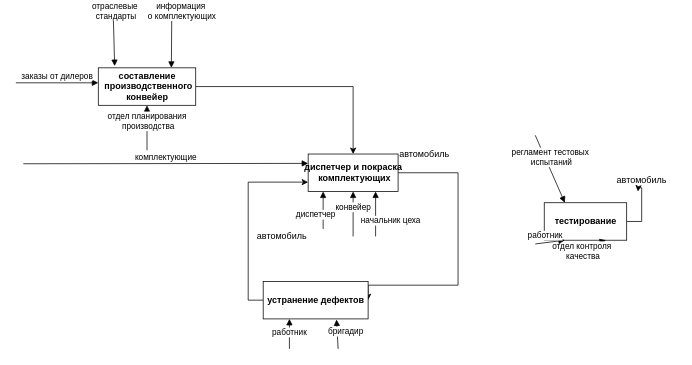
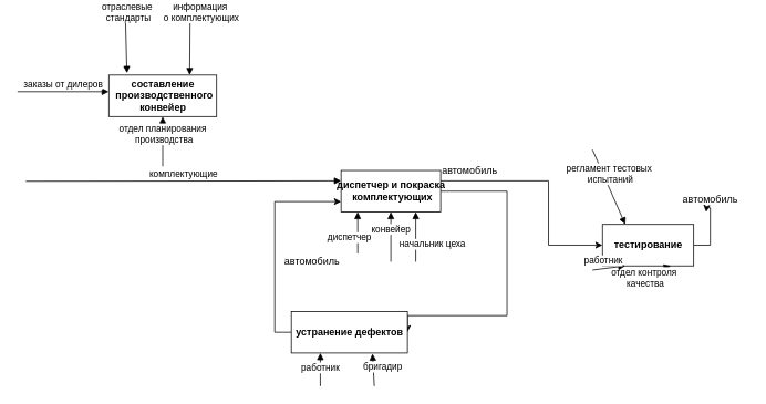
  <mxCell id="0" />
  <mxCell id="1" parent="0" />
- <mxCell id="2" value="" style="edgeStyle=orthogonalEdgeStyle;rounded=0;orthogonalLoop=1;jettySize=auto;html=1;entryX=0.5;entryY=0;entryDx=0;entryDy=0;" parent="1" source="3" target="6" edge="1"><mxGeometry relative="1" as="geometry" /></mxCell>
  <mxCell id="3" value="&lt;b&gt;составление&lt;br&gt;&amp;nbsp;производственного &lt;br&gt;конвейер&lt;/b&gt;" style="html=1;" parent="1" vertex="1"><mxGeometry x="130" y="90" width="130" height="50" as="geometry" /></mxCell>
  <mxCell id="4" style="edgeStyle=orthogonalEdgeStyle;rounded=0;orthogonalLoop=1;jettySize=auto;html=1;exitX=1;exitY=0.5;exitDx=0;exitDy=0;entryX=1;entryY=0.5;entryDx=0;entryDy=0;" parent="1" source="6" target="8" edge="1"><mxGeometry relative="1" as="geometry"><Array as="points"><mxPoint x="610" y="230" /><mxPoint x="610" y="380" /></Array></mxGeometry></mxCell>
+ <mxCell id="5" style="edgeStyle=orthogonalEdgeStyle;rounded=0;orthogonalLoop=1;jettySize=auto;html=1;entryX=0;entryY=0.5;entryDx=0;entryDy=0;exitX=1;exitY=0.25;exitDx=0;exitDy=0;" parent="1" source="6" target="10" edge="1"><mxGeometry relative="1" as="geometry"><Array as="points"><mxPoint x="660" y="218" /></Array></mxGeometry></mxCell>
  <mxCell id="6" value="&lt;b&gt;диспетчер и покраска&lt;br&gt;&amp;nbsp;комплектующих&lt;/b&gt;" style="html=1;" parent="1" vertex="1"><mxGeometry x="410" y="205" width="120" height="50" as="geometry" /></mxCell>
  <mxCell id="7" style="edgeStyle=orthogonalEdgeStyle;rounded=0;orthogonalLoop=1;jettySize=auto;html=1;exitX=0;exitY=0.5;exitDx=0;exitDy=0;entryX=0;entryY=0.75;entryDx=0;entryDy=0;" parent="1" source="8" target="6" edge="1"><mxGeometry relative="1" as="geometry" /></mxCell>
  <mxCell id="8" value="&lt;b&gt;устранение дефектов&lt;/b&gt;" style="html=1;" parent="1" vertex="1"><mxGeometry x="350" y="375" width="140" height="50" as="geometry" /></mxCell>
  <mxCell id="9" style="edgeStyle=orthogonalEdgeStyle;rounded=0;orthogonalLoop=1;jettySize=auto;html=1;" parent="1" source="10" edge="1"><mxGeometry relative="1" as="geometry"><mxPoint x="850" y="255" as="targetPoint" /></mxGeometry></mxCell>
  <mxCell id="10" value="&lt;b&gt;тестирование&lt;/b&gt;" style="html=1;" parent="1" vertex="1"><mxGeometry x="725" y="270" width="110" height="50" as="geometry" /></mxCell>
  <mxCell id="11" value="заказы от дилеров" style="html=1;verticalAlign=bottom;endArrow=block;" parent="1" edge="1"><mxGeometry width="80" relative="1" as="geometry"><mxPoint x="20" y="110" as="sourcePoint" /><mxPoint x="130" y="110" as="targetPoint" /></mxGeometry></mxCell>
  <mxCell id="12" value="отраслевые&lt;br&gt;&amp;nbsp;стандарты" style="html=1;verticalAlign=bottom;endArrow=block;entryX=0.168;entryY=-0.048;entryDx=0;entryDy=0;entryPerimeter=0;" parent="1" target="3" edge="1"><mxGeometry x="-0.704" y="2" width="80" relative="1" as="geometry"><mxPoint x="150" y="20" as="sourcePoint" /><mxPoint x="200" y="30" as="targetPoint" /><mxPoint as="offset" /></mxGeometry></mxCell>
  <mxCell id="13" value="информация&lt;br&gt;&amp;nbsp;о комплектующих" style="html=1;verticalAlign=bottom;endArrow=block;entryX=0.75;entryY=0;entryDx=0;entryDy=0;" parent="1" target="3" edge="1"><mxGeometry x="-0.714" y="12" width="80" relative="1" as="geometry"><mxPoint x="228" y="20" as="sourcePoint" /><mxPoint x="280" y="50" as="targetPoint" /><mxPoint as="offset" /></mxGeometry></mxCell>
  <mxCell id="14" value="отдел планирования&lt;br&gt;&amp;nbsp;производства" style="html=1;verticalAlign=bottom;endArrow=block;entryX=0.5;entryY=1;entryDx=0;entryDy=0;" parent="1" target="3" edge="1"><mxGeometry x="-0.25" width="80" relative="1" as="geometry"><mxPoint x="195" y="200" as="sourcePoint" /><mxPoint x="60" y="390" as="targetPoint" /><mxPoint as="offset" /></mxGeometry></mxCell>
  <mxCell id="15" value="конвейер" style="html=1;verticalAlign=bottom;endArrow=block;entryX=0.5;entryY=1;entryDx=0;entryDy=0;" parent="1" target="6" edge="1"><mxGeometry width="80" relative="1" as="geometry"><mxPoint x="470" y="315" as="sourcePoint" /><mxPoint x="440" y="295" as="targetPoint" /></mxGeometry></mxCell>
  <mxCell id="16" value="диспетчер" style="html=1;verticalAlign=bottom;endArrow=block;" parent="1" edge="1"><mxGeometry x="-0.6" y="10" width="80" relative="1" as="geometry"><mxPoint x="430" y="305" as="sourcePoint" /><mxPoint x="430" y="255" as="targetPoint" /><mxPoint as="offset" /></mxGeometry></mxCell>
  <mxCell id="17" value="начальник цеха" style="html=1;verticalAlign=bottom;endArrow=block;entryX=0.75;entryY=1;entryDx=0;entryDy=0;" parent="1" target="6" edge="1"><mxGeometry x="-0.6" y="-20" width="80" relative="1" as="geometry"><mxPoint x="500" y="315" as="sourcePoint" /><mxPoint x="530" y="295" as="targetPoint" /><mxPoint as="offset" /></mxGeometry></mxCell>
  <mxCell id="18" value="автомобиль" style="text;html=1;resizable=0;points=[];autosize=1;align=left;verticalAlign=top;spacingTop=-4;" parent="1" vertex="1"><mxGeometry x="530" y="195" width="80" height="20" as="geometry" /></mxCell>
  <mxCell id="19" value="автомобиль" style="text;html=1;resizable=0;points=[];autosize=1;align=left;verticalAlign=top;spacingTop=-4;" parent="1" vertex="1"><mxGeometry x="340" y="305" width="80" height="20" as="geometry" /></mxCell>
  <mxCell id="20" value="бригадир" style="html=1;verticalAlign=bottom;endArrow=block;entryX=0.699;entryY=1.016;entryDx=0;entryDy=0;entryPerimeter=0;" parent="1" target="8" edge="1"><mxGeometry x="-0.334" y="-11" width="80" relative="1" as="geometry"><mxPoint x="450" y="465" as="sourcePoint" /><mxPoint x="540" y="315" as="targetPoint" /><mxPoint as="offset" /></mxGeometry></mxCell>
  <mxCell id="21" value="работник" style="html=1;verticalAlign=bottom;endArrow=block;entryX=0.25;entryY=1;entryDx=0;entryDy=0;" parent="1" target="8" edge="1"><mxGeometry x="-0.333" width="80" relative="1" as="geometry"><mxPoint x="385" y="465" as="sourcePoint" /><mxPoint x="420" y="465" as="targetPoint" /><mxPoint as="offset" /></mxGeometry></mxCell>
  <mxCell id="22" value="отдел контроля&lt;br&gt;&amp;nbsp;качества" style="html=1;verticalAlign=bottom;endArrow=block;entryX=0.75;entryY=1;entryDx=0;entryDy=0;" parent="1" target="10" edge="1"><mxGeometry x="-1" y="-20" width="80" relative="1" as="geometry"><mxPoint x="770" y="330" as="sourcePoint" /><mxPoint x="790" y="135" as="targetPoint" /><mxPoint y="1" as="offset" /></mxGeometry></mxCell>
  <mxCell id="23" value="работник" style="html=1;verticalAlign=bottom;endArrow=block;entryX=0.25;entryY=1;entryDx=0;entryDy=0;" parent="1" target="10" edge="1"><mxGeometry x="-0.333" width="80" relative="1" as="geometry"><mxPoint x="713" y="325" as="sourcePoint" /><mxPoint x="770" y="265" as="targetPoint" /><mxPoint as="offset" /></mxGeometry></mxCell>
  <mxCell id="24" value="автомобиль" style="text;html=1;resizable=0;points=[];autosize=1;align=left;verticalAlign=top;spacingTop=-4;" parent="1" vertex="1"><mxGeometry x="820" y="230" width="80" height="20" as="geometry" /></mxCell>
  <mxCell id="25" value="комплектующие" style="html=1;verticalAlign=bottom;endArrow=block;entryX=0;entryY=0.25;entryDx=0;entryDy=0;" edge="1" parent="1" target="6"><mxGeometry width="80" relative="1" as="geometry"><mxPoint x="30" y="218" as="sourcePoint" /><mxPoint x="70" y="335" as="targetPoint" /></mxGeometry></mxCell>
  <mxCell id="26" value="регламент тестовых&lt;br&gt;&amp;nbsp;испытаний" style="html=1;verticalAlign=bottom;endArrow=block;entryX=0.25;entryY=0;entryDx=0;entryDy=0;" edge="1" parent="1" target="10"><mxGeometry width="80" relative="1" as="geometry"><mxPoint x="713" y="180" as="sourcePoint" /><mxPoint x="790" y="180" as="targetPoint" /></mxGeometry></mxCell>
